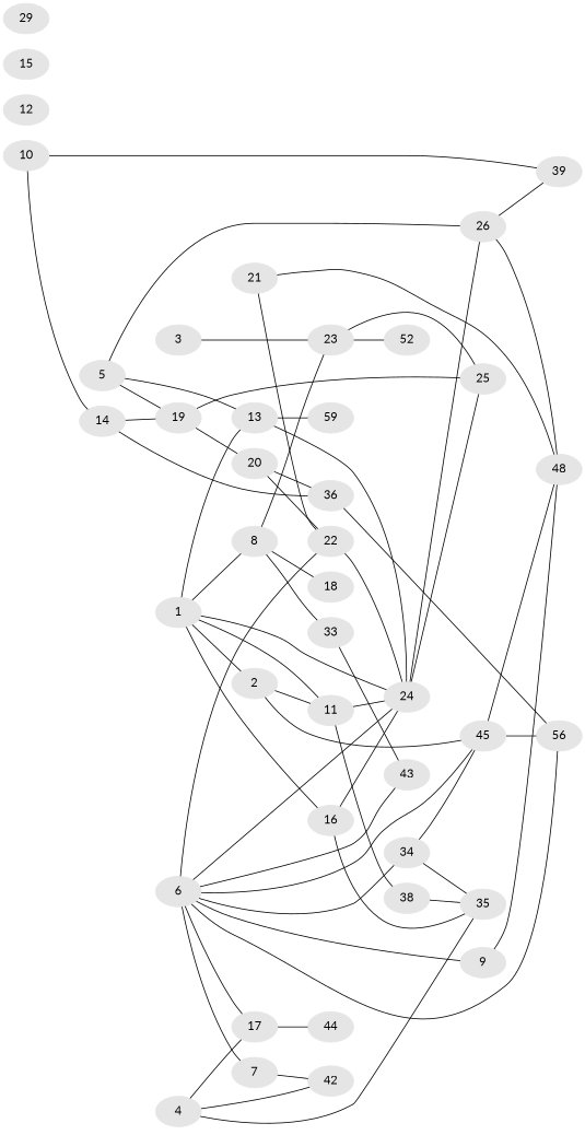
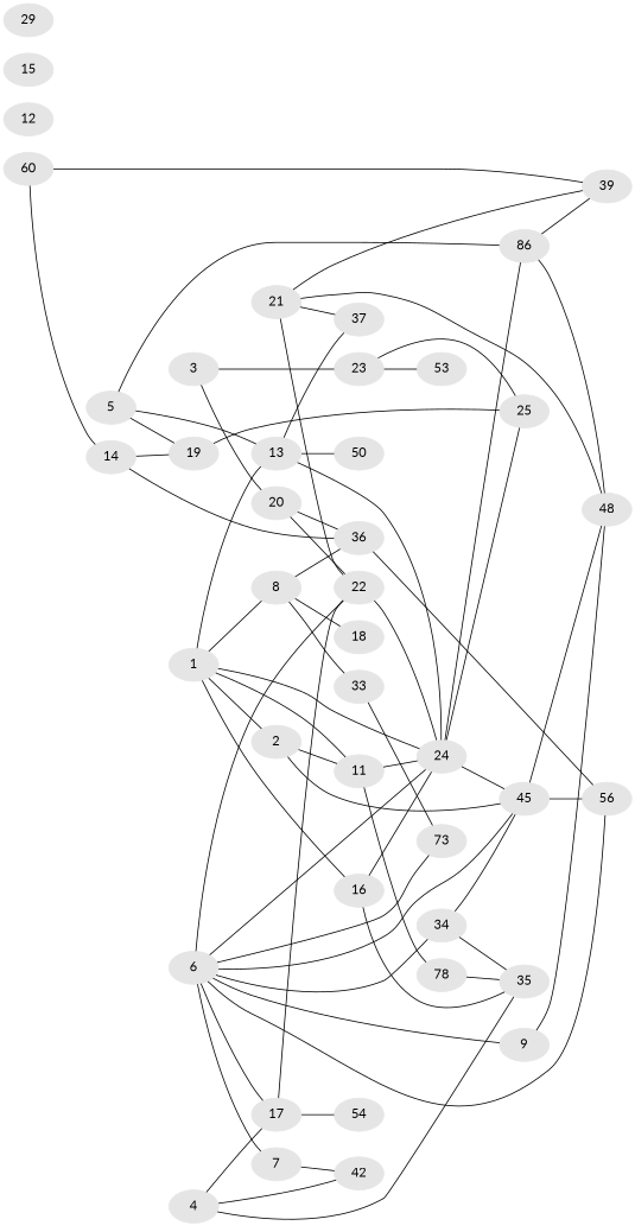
  graph {
    fontname=Lato
    rankdir=LR
    node [color=gray90 fontname=Lato style=filled]
    edge [fontname=Lato]
    1
    2
    8
    11
    13 [super="+30"]
    16
    24 [super="+40+46"]
    45 [super="+59+47"]
    23
    18
    33
-   38
-   50 [label=59]
+   38 [label=78]
+   37
+   50
    35
-   26
+   26 [label=86]
    25 [super="+54"]
    56
    48
    3
-   52
+   52 [label=53]
    17 [super="+58"]
    22
-   44
+   44 [label=54]
    4
    42
    5
    19 [super="+27+28"]
    20
    39 [super="+55+62"]
    6 [super="+32"]
    7
    9 [super="+49"]
    34
-   43 [super="+57"]
+   43 [super="+57" label=73]
    14 [super="+31"]
    36 [super="+53"]
-   10
+   10 [label=60]
    12
    15
    21 [super="+60"]
    29
    1 -- 2
    1 -- 8
    1 -- 11
    1 -- 13
    1 -- 16
    1 -- 24
    2 -- 11
    2 -- 45
-   8 -- 23
+   8 -- 36
    8 -- 18
    8 -- 33
    11 -- 24
    11 -- 38
    13 -- 24
+   13 -- 37
    13 -- 50
    16 -- 24
    16 -- 35
+   24 -- 45
    24 -- 26
    24 -- 25
    45 -- 56
    45 -- 48
    23 -- 25
    23 -- 52
    33 -- 43
    38 -- 35
    26 -- 48
    26 -- 39
    3 -- 23
+   17 -- 22
    17 -- 44
    22 -- 24
    4 -- 35
    4 -- 17
    4 -- 42
    5 -- 13
    5 -- 26
    5 -- 19
    19 -- 25 [weight=2]
-   19 -- 20
+   3 -- 20
    20 -- 22
    20 -- 36
    6 -- 24 [weight=3]
    6 -- 45
    6 -- 56
    6 -- 17
    6 -- 22
    6 -- 7
    6 -- 9
    6 -- 34
    6 -- 43
    7 -- 42
    9 -- 48
    34 -- 45
    34 -- 35
    14 -- 19
    14 -- 36
    36 -- 56
    10 -- 39 [weight=2]
    10 -- 14
+   21 -- 37
    21 -- 48
    21 -- 22
+   21 -- 39
  }
